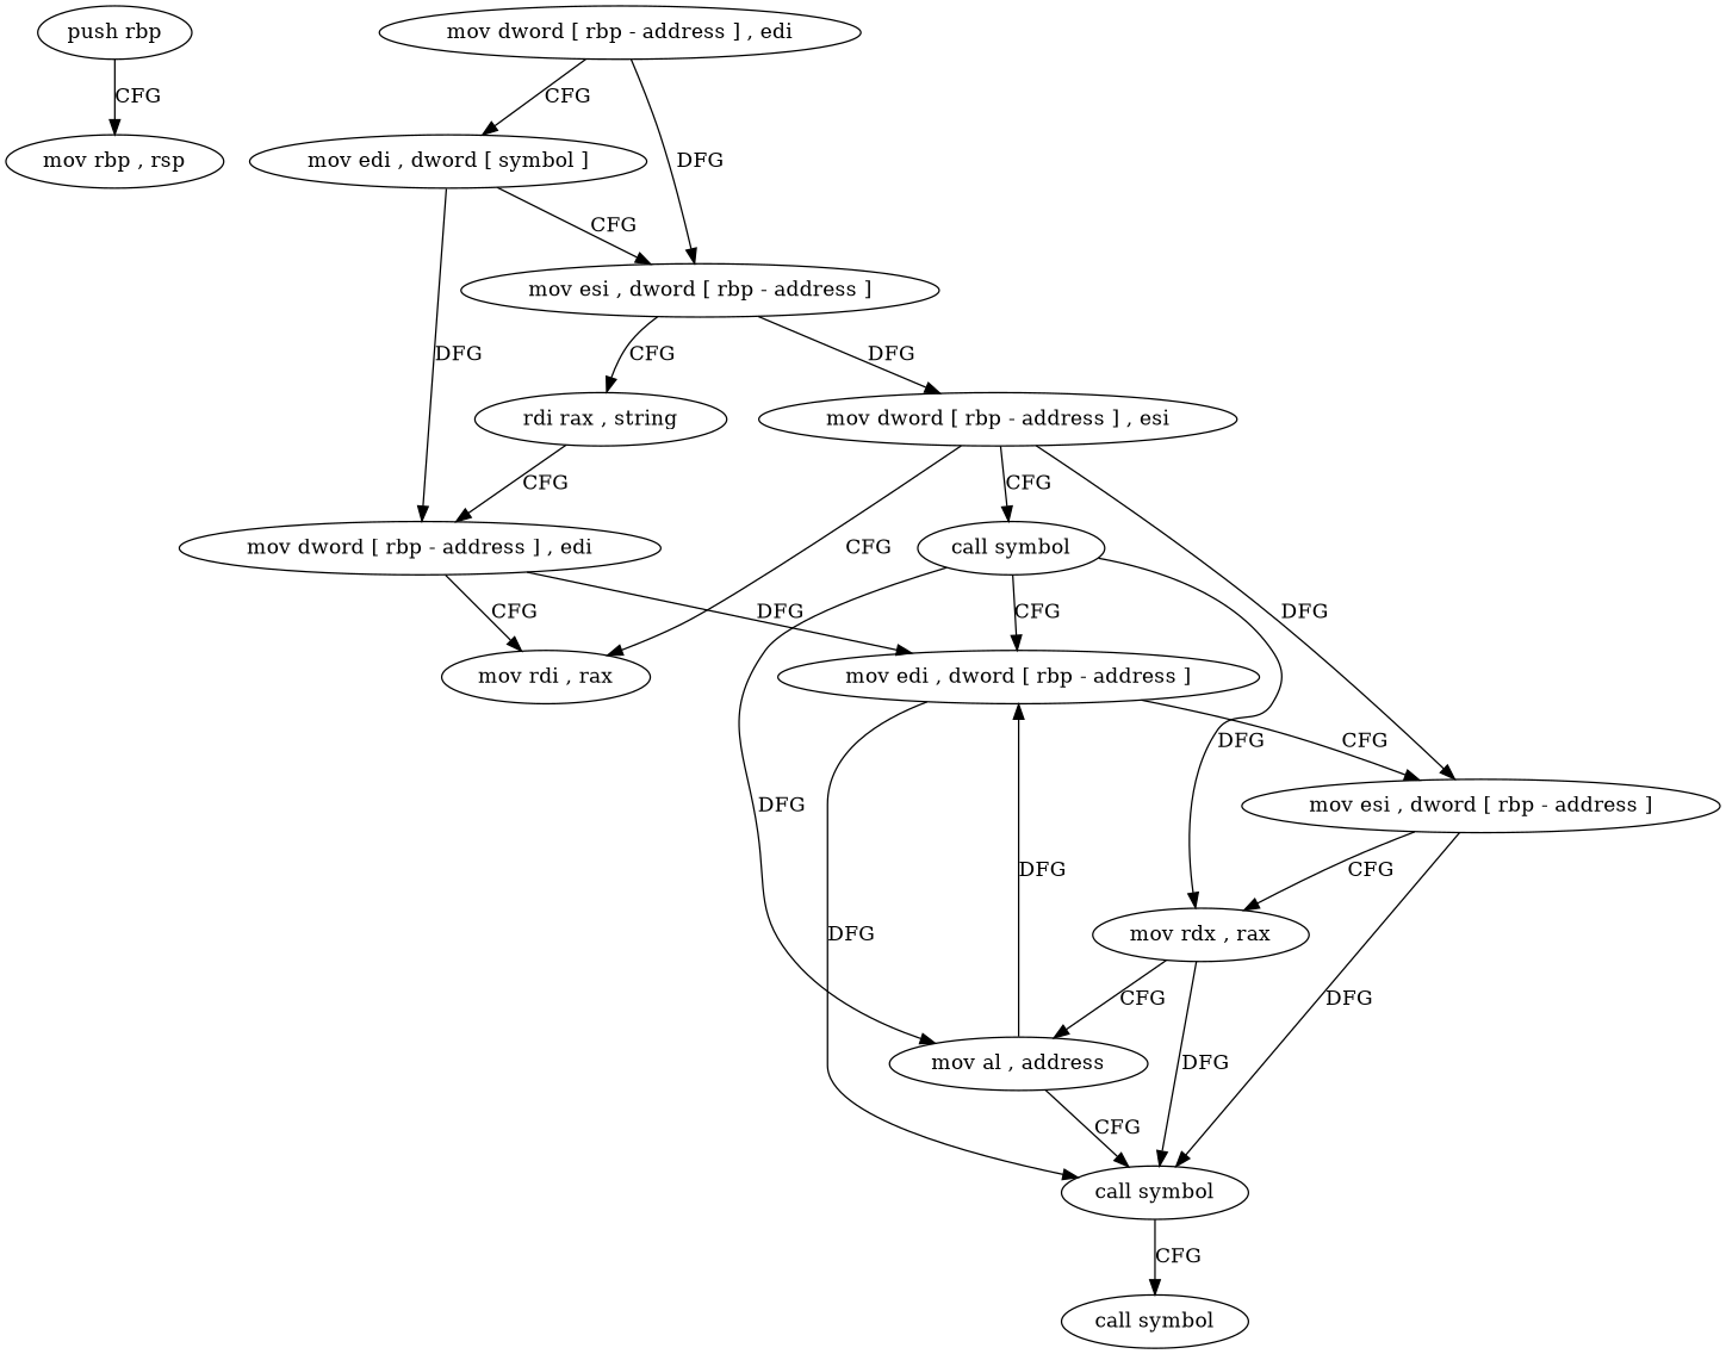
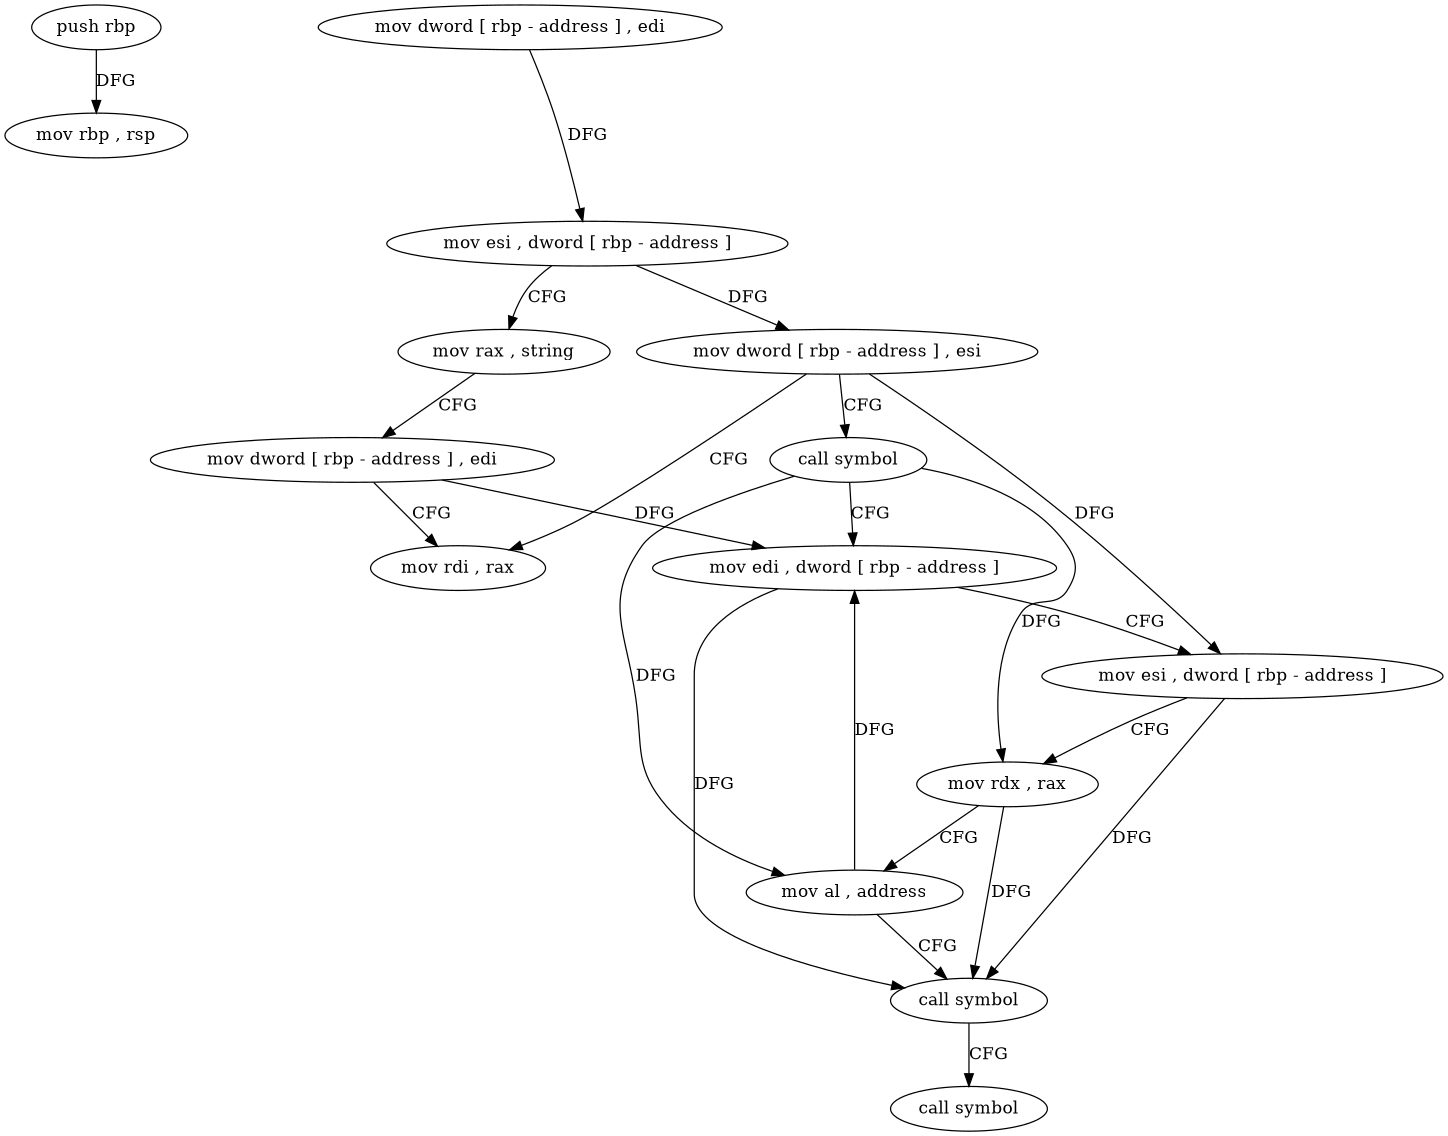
  digraph {
    n1 [label="push rbp"]
    n2 [label="mov rbp , rsp"]
    n3 [label="mov dword [ rbp - address ] , edi"]
-   n4 [label="mov edi , dword [ symbol ]"]
    n5 [label="mov esi , dword [ rbp - address ]"]
    n6 [label="mov dword [ rbp - address ] , edi"]
-   n7 [label="rdi rax , string"]
+   n7 [label="mov rax , string"]
    n8 [label="mov dword [ rbp - address ] , esi"]
    n9 [label="mov rdi , rax"]
    n10 [label="mov edi , dword [ rbp - address ]"]
    n11 [label="call symbol"]
    n12 [label="mov esi , dword [ rbp - address ]"]
    n13 [label="call symbol"]
    n14 [label="mov rdx , rax"]
    n15 [label="mov al , address"]
    n16 [label="call symbol"]
-   n1 -> n2 [label=CFG]
-   n3 -> n4 [label=CFG]
+   n1 -> n2 [label=DFG]
    n3 -> n5 [label=DFG]
-   n4 -> n5 [label=CFG]
-   n4 -> n6 [label=DFG]
    n5 -> n7 [label=CFG]
    n5 -> n8 [label=DFG]
    n6 -> n9 [label=CFG]
    n6 -> n10 [label=DFG]
    n7 -> n6 [label=CFG]
    n8 -> n9 [label=CFG]
    n8 -> n11 [label=CFG]
    n8 -> n12 [label=DFG]
    n10 -> n12 [label=CFG]
    n10 -> n13 [label=DFG]
    n11 -> n10 [label=CFG]
    n11 -> n14 [label=DFG]
    n11 -> n15 [label=DFG]
    n12 -> n13 [label=DFG]
    n12 -> n14 [label=CFG]
    n13 -> n16 [label=CFG]
    n14 -> n13 [label=DFG]
    n14 -> n15 [label=CFG]
    n15 -> n10 [label=DFG]
    n15 -> n13 [label=CFG]
  }
